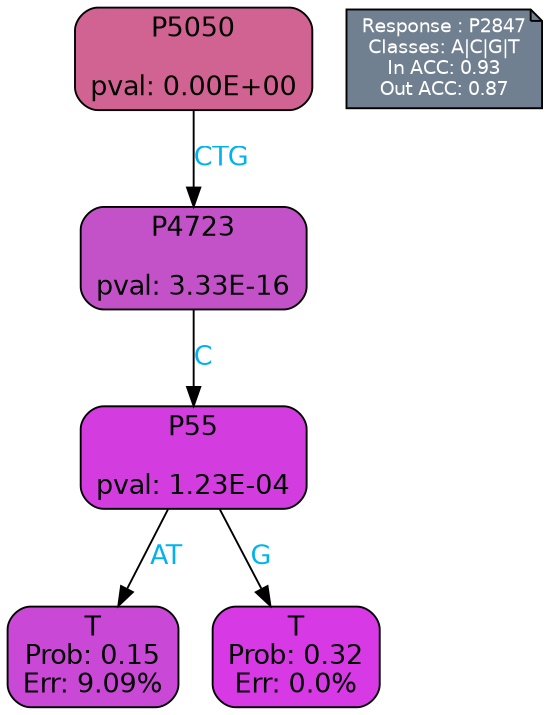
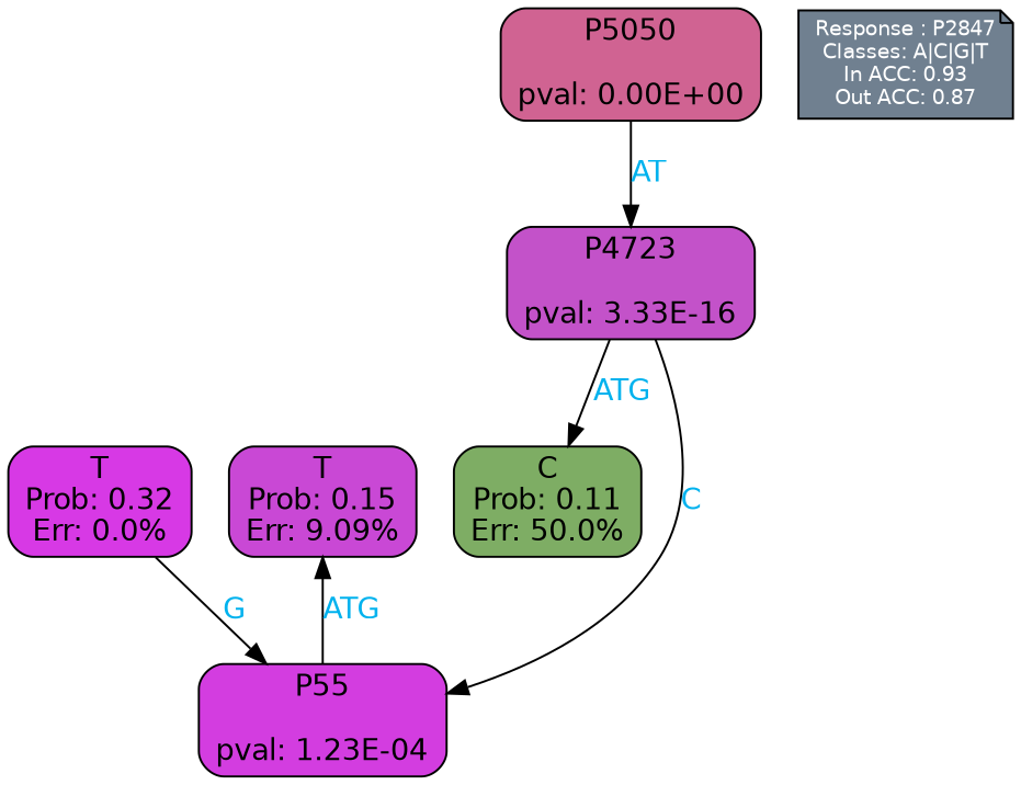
  digraph {
    fontname="DejaVu Sans"
    ranksep=equally
    splines=polylines
    node [color=black fontname="DejaVu Sans" shape=box style="filled, rounded"]
    edge [fontcolor=deepskyblue2 fontname="DejaVu Sans"]
+   n1 [fillcolor="#7ead64" label="C\nProb: 0.11\nErr: 50.0%"]
    n2 [fillcolor="#c948d5" label="T\nProb: 0.15\nErr: 9.09%"]
    n3 [fillcolor="#d739e5" label="T\nProb: 0.32\nErr: 0.0%"]
    n4 [align=left fillcolor=slategray fontcolor=white fontsize=10 label="Response : P2847\nClasses: A|C|G|T\nIn ACC: 0.93\nOut ACC: 0.87\n" shape=note style=filled]
    n5 [fillcolor="#d06392" label="P5050\n\npval: 0.00E+00"]
    n6 [fillcolor="#c352c9" label="P4723\n\npval: 3.33E-16"]
    n7 [fillcolor="#d33de0" label="P55\n\npval: 1.23E-04"]
    subgraph sub_1 {
      rank=same
+     n1
      n2
      n3
    }
    subgraph sub_2 {
      rank=same
      n4
      n5
    }
-   n5 -> n6 [label=CTG]
+   n5 -> n6 [label=AT]
+   n6 -> n1 [label=ATG]
    n6 -> n7 [label=C]
-   n7 -> n2 [label=AT]
-   n7 -> n3 [label=G]
+   n7 -> n2 [label=ATG]
+   n3 -> n7 [label=G]
  }
